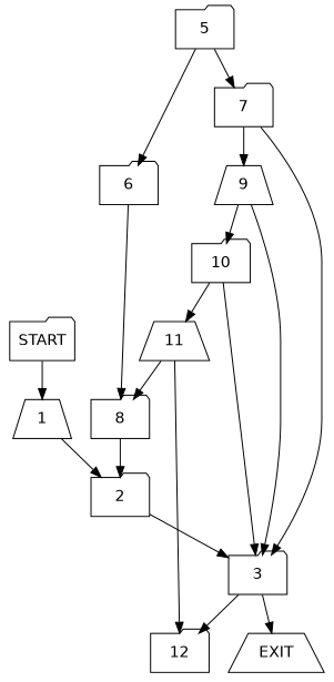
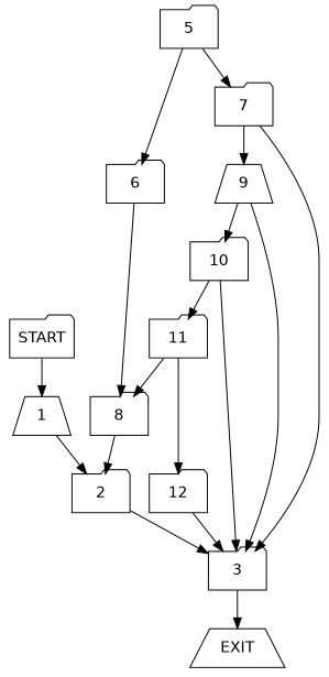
  digraph {
    fontname="DejaVu Sans"
    node [fontname="DejaVu Sans" shape=folder]
    edge [fontname="DejaVu Sans"]
    n1 [label=START]
    1 [shape=trapezium]
    2
    3
    n5 [label=EXIT shape=trapezium]
    5
    6
    7
    8
    9 [shape=trapezium]
    10
-   11 [shape=trapezium]
+   11
    12
    n1 -> 1
    1 -> 2
    2 -> 3
    3 -> n5
    5 -> 6
    5 -> 7
    6 -> 8
    7 -> 3
    7 -> 9
    8 -> 2
    9 -> 3
    9 -> 10
    10 -> 3
    10 -> 11
    11 -> 8
    11 -> 12
-   3 -> 12
+   12 -> 3
  }
